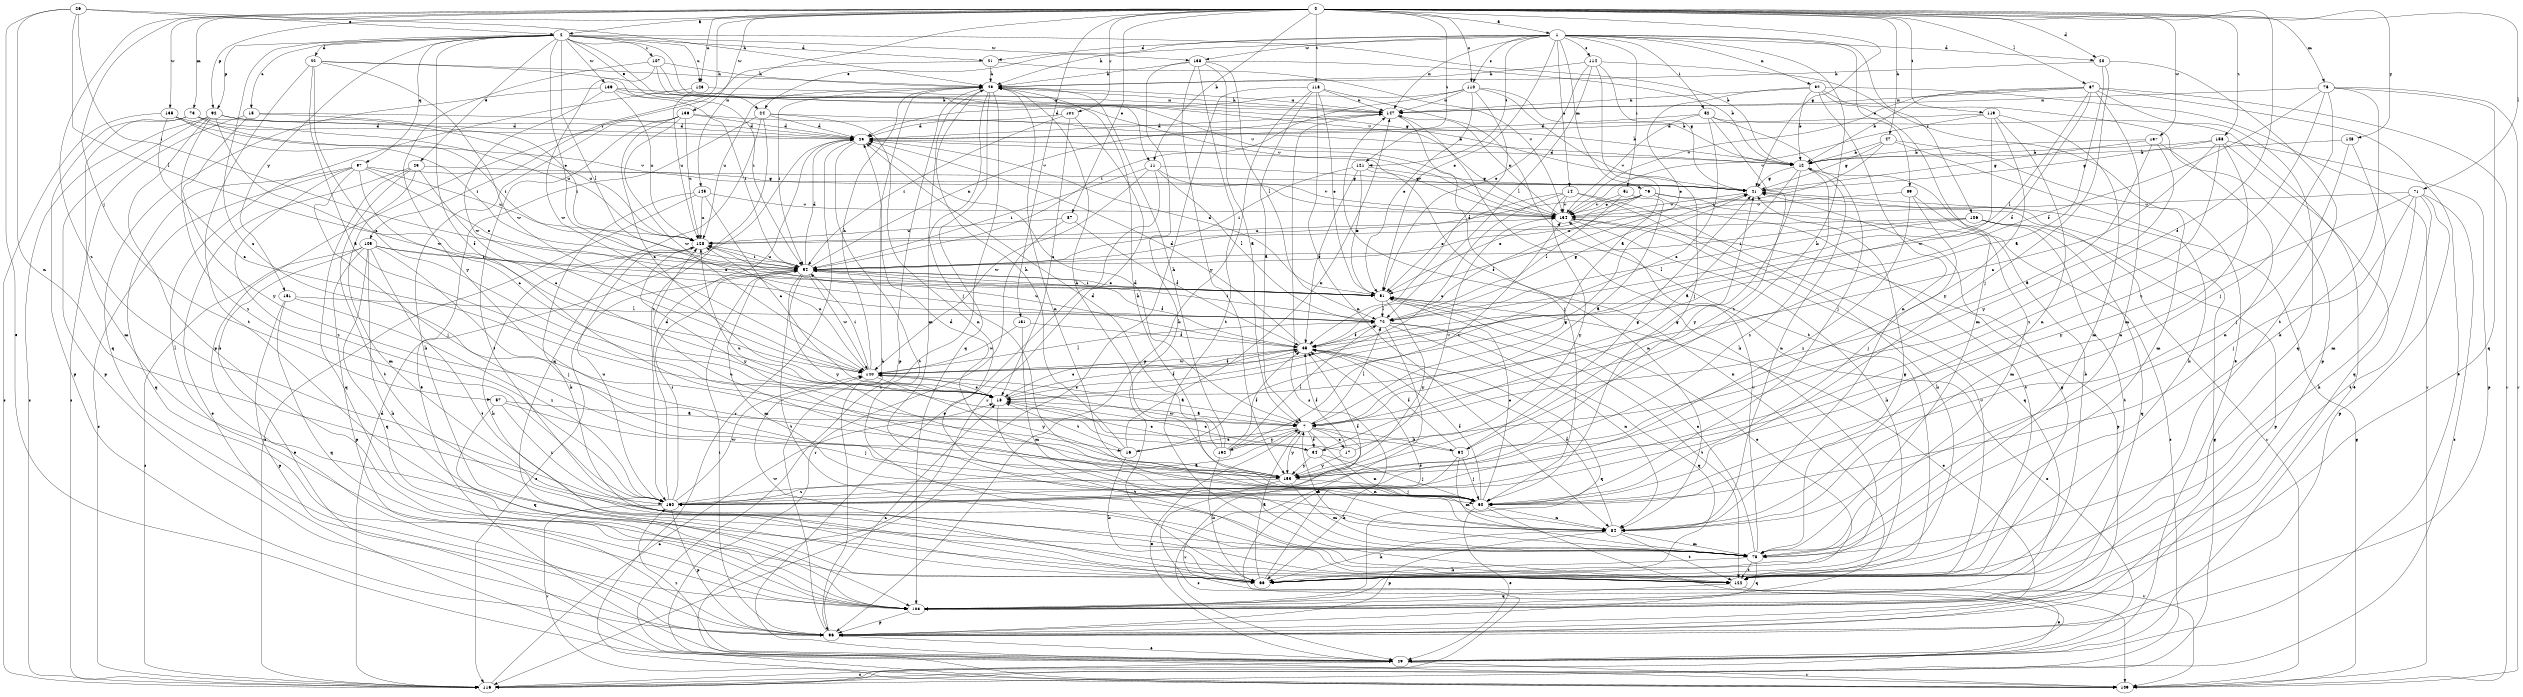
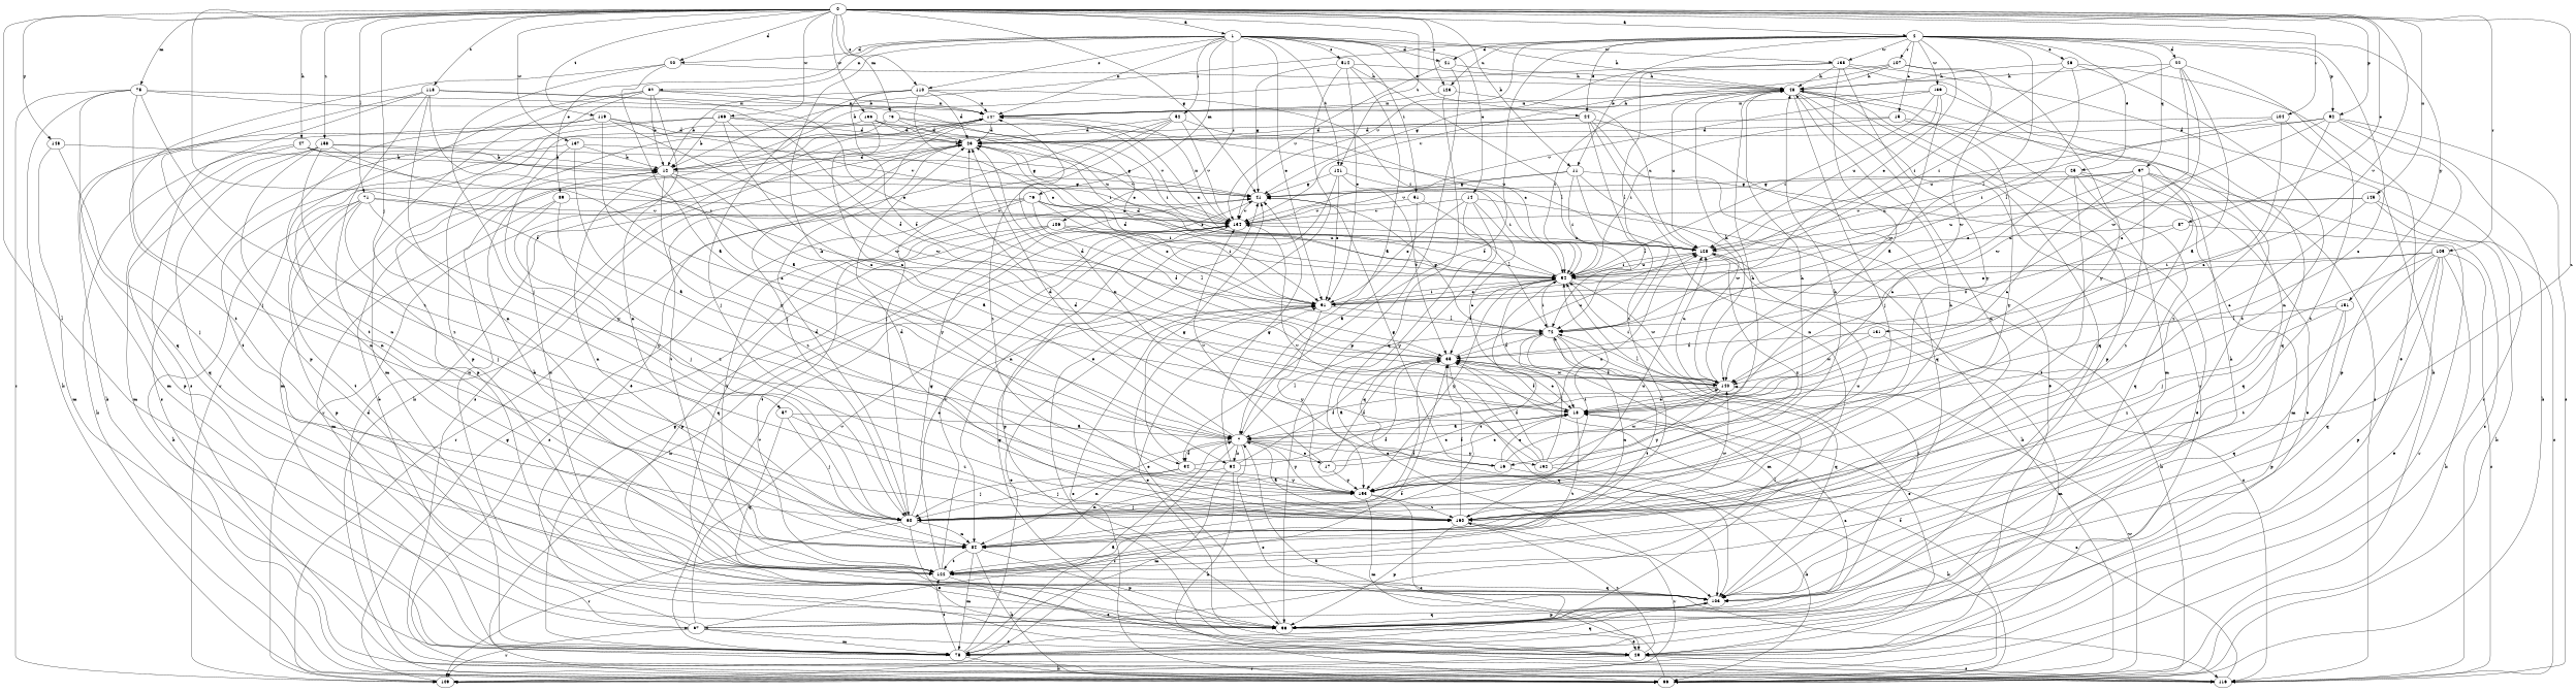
  strict digraph {
    0
    1
    2
    11
    20
    34
    41
    47
    57
    67
    71
    73
    75
    87
    92
    104
    105
    110
    118
    119
    121
    123
    131
    135
    136
    137
    145
    148
    158
    160
    14
    21
    24
    48
    51
    52
    64
    76
    82
    89
    91
    106
-   114
+   114 [label=514]
    138
    147
    12
    15
    16
    22
    25
    26
    72
    97
    107
    134
    139
    151
    29
    54
    140
    n61 [label=7]
    122
    60
    84
    153
    18
    66
    78
    103
    109
    35
    116
    96
    23
    128
    17
    152
    0 -> 1 [label=a]
    0 -> 2 [label=a]
    0 -> 11 [label=b]
    0 -> 20 [label=d]
    0 -> 34 [label=f]
    0 -> 41 [label=g]
    0 -> 47 [label=h]
    0 -> 57 [label=j]
    0 -> 67 [label=l]
    0 -> 71 [label=l]
    0 -> 73 [label=m]
    0 -> 75 [label=m]
    0 -> 87 [label=o]
    0 -> 92 [label=p]
    0 -> 104 [label=r]
    0 -> 105 [label=r]
    0 -> 110 [label=s]
    0 -> 118 [label=t]
    0 -> 119 [label=t]
    0 -> 121 [label=t]
    0 -> 123 [label=u]
    0 -> 131 [label=v]
    0 -> 135 [label=w]
    0 -> 136 [label=w]
    0 -> 137 [label=w]
    0 -> 145 [label=x]
    0 -> 148 [label=y]
    0 -> 158 [label=z]
    0 -> 160 [label=z]
    1 -> 20 [label=d]
    1 -> 110 [label=s]
    1 -> 121 [label=t]
    1 -> 14 [label=c]
    1 -> 21 [label=d]
    1 -> 24 [label=e]
    1 -> 48 [label=h]
    1 -> 51 [label=i]
    1 -> 52 [label=i]
    1 -> 64 [label=k]
    1 -> 76 [label=m]
    1 -> 82 [label=n]
    1 -> 89 [label=o]
    1 -> 91 [label=o]
    1 -> 106 [label=r]
    1 -> 114 [label=s]
    1 -> 138 [label=w]
    1 -> 147 [label=x]
    2 -> 11 [label=b]
    2 -> 34 [label=f]
    2 -> 92 [label=p]
    2 -> 123 [label=u]
    2 -> 21 [label=d]
    2 -> 24 [label=e]
    2 -> 91 [label=o]
    2 -> 138 [label=w]
    2 -> 12 [label=b]
    2 -> 15 [label=c]
    2 -> 16 [label=c]
    2 -> 22 [label=d]
    2 -> 25 [label=e]
-   26 -> 2 [label=e]
+   2 -> 26 [label=e]
    2 -> 72 [label=l]
    2 -> 97 [label=q]
    2 -> 107 [label=r]
    2 -> 134 [label=v]
    2 -> 139 [label=w]
    2 -> 151 [label=y]
    11 -> 41 [label=g]
    11 -> 72 [label=l]
    11 -> 134 [label=v]
    11 -> 29 [label=e]
    11 -> 54 [label=i]
    11 -> 140 [label=w]
    20 -> 48 [label=h]
    20 -> n61 [label=a]
    20 -> 122 [label=t]
    20 -> 60 [label=j]
    34 -> 41 [label=g]
    34 -> 60 [label=j]
    34 -> 84 [label=n]
    34 -> 153 [label=y]
    34 -> 18 [label=c]
    41 -> 134 [label=v]
    47 -> 41 [label=g]
    47 -> 12 [label=b]
    47 -> 54 [label=i]
    47 -> 66 [label=k]
    47 -> 78 [label=m]
    57 -> 160 [label=z]
    57 -> n61 [label=a]
    57 -> 60 [label=j]
    57 -> 103 [label=q]
    67 -> 147 [label=x]
    67 -> 12 [label=b]
    67 -> 72 [label=l]
    67 -> 134 [label=v]
    67 -> 29 [label=e]
    67 -> 78 [label=m]
-   67 -> 103 [label=q]
+   103 -> 67 [label=q]
    67 -> 109 [label=r]
    67 -> 35 [label=f]
    71 -> 134 [label=v]
    71 -> 122 [label=t]
    71 -> 60 [label=j]
    71 -> 153 [label=y]
    71 -> 66 [label=k]
-   71 -> 116 [label=s]
+   71 -> 128 [label=s]
    71 -> 96 [label=p]
    73 -> 54 [label=i]
    73 -> 78 [label=m]
    73 -> 96 [label=p]
    73 -> 23 [label=d]
    73 -> 128 [label=u]
    75 -> 160 [label=z]
    75 -> 147 [label=x]
    75 -> 60 [label=j]
    75 -> 66 [label=k]
    75 -> 103 [label=q]
    75 -> 109 [label=r]
    75 -> 35 [label=f]
    87 -> 109 [label=r]
    87 -> 35 [label=f]
    87 -> 128 [label=u]
    92 -> 160 [label=z]
    92 -> 140 [label=w]
    92 -> 66 [label=k]
    92 -> 116 [label=s]
    92 -> 96 [label=p]
    92 -> 23 [label=d]
    92 -> 128 [label=u]
    104 -> 54 [label=i]
    104 -> 18 [label=c]
    104 -> 109 [label=r]
    104 -> 23 [label=d]
    105 -> 91 [label=o]
    105 -> 29 [label=e]
    105 -> 54 [label=i]
    105 -> 122 [label=t]
    105 -> 60 [label=j]
    105 -> 66 [label=k]
    105 -> 103 [label=q]
    105 -> 116 [label=s]
    105 -> 96 [label=p]
    110 -> 91 [label=o]
    110 -> 147 [label=x]
    110 -> 12 [label=b]
    110 -> 54 [label=i]
    110 -> 60 [label=j]
    110 -> 35 [label=f]
    110 -> 23 [label=d]
    118 -> 91 [label=o]
    118 -> 147 [label=x]
    118 -> n61 [label=a]
    118 -> 122 [label=t]
    118 -> 84 [label=n]
    118 -> 116 [label=s]
    118 -> 96 [label=p]
    119 -> 134 [label=v]
    119 -> 140 [label=w]
    119 -> 84 [label=n]
    119 -> 153 [label=y]
    119 -> 78 [label=m]
    119 -> 23 [label=d]
    121 -> 41 [label=g]
    121 -> 91 [label=o]
    121 -> 54 [label=i]
    121 -> 84 [label=n]
    121 -> 35 [label=f]
    123 -> 147 [label=x]
-   123 -> 103 [label=l]
+   123 -> 103 [label=q]
    123 -> 128 [label=u]
    131 -> 140 [label=w]
    131 -> 78 [label=m]
    131 -> 35 [label=f]
    135 -> 134 [label=v]
    135 -> 54 [label=i]
    135 -> 18 [label=c]
    135 -> 116 [label=s]
    135 -> 23 [label=d]
    136 -> 12 [label=b]
    136 -> 140 [label=w]
    136 -> 122 [label=t]
    136 -> 18 [label=c]
    136 -> 66 [label=k]
    136 -> 23 [label=d]
    136 -> 128 [label=u]
    137 -> 41 [label=g]
    137 -> 12 [label=b]
    137 -> n61 [label=a]
    137 -> 84 [label=n]
    137 -> 153 [label=y]
    145 -> 134 [label=v]
    145 -> 18 [label=c]
    145 -> 66 [label=k]
    145 -> 116 [label=s]
    145 -> 128 [label=u]
    148 -> 12 [label=b]
    148 -> 60 [label=j]
    148 -> 78 [label=m]
    158 -> 41 [label=g]
    158 -> 160 [label=z]
    158 -> 12 [label=b]
    158 -> 84 [label=n]
    158 -> 18 [label=c]
    158 -> 103 [label=q]
    158 -> 96 [label=p]
    160 -> 54 [label=i]
    160 -> 140 [label=w]
    160 -> n61 [label=a]
    160 -> 109 [label=r]
    160 -> 35 [label=f]
    160 -> 96 [label=p]
    160 -> 23 [label=d]
    160 -> 128 [label=u]
    14 -> 91 [label=o]
    14 -> 134 [label=v]
    14 -> 153 [label=y]
    14 -> 18 [label=c]
    14 -> 66 [label=k]
    14 -> 103 [label=q]
    21 -> 48 [label=h]
    21 -> 134 [label=v]
    21 -> 96 [label=p]
    24 -> 160 [label=z]
    24 -> 12 [label=b]
    24 -> 29 [label=e]
    24 -> 84 [label=n]
    24 -> 103 [label=q]
    24 -> 23 [label=d]
    48 -> 147 [label=x]
    48 -> 54 [label=i]
    48 -> 60 [label=j]
    48 -> 84 [label=n]
    48 -> 78 [label=m]
    48 -> 103 [label=q]
    48 -> 109 [label=r]
    48 -> 96 [label=p]
    48 -> 128 [label=u]
    51 -> 72 [label=l]
    51 -> 134 [label=v]
    51 -> n61 [label=a]
    52 -> 160 [label=z]
    52 -> 134 [label=v]
    52 -> 29 [label=e]
    52 -> 60 [label=j]
-   52 -> 18 [label=c]
+   52 -> 54 [label=c]
    52 -> 23 [label=d]
    64 -> 41 [label=g]
    64 -> 60 [label=j]
    64 -> 66 [label=k]
    64 -> 78 [label=m]
    64 -> 35 [label=f]
    64 -> 128 [label=u]
    76 -> 91 [label=o]
    76 -> 134 [label=o]
    76 -> 54 [label=i]
    76 -> 122 [label=t]
    76 -> 109 [label=r]
    76 -> 35 [label=f]
    76 -> 116 [label=s]
    82 -> 91 [label=o]
    82 -> 147 [label=x]
    82 -> 12 [label=b]
    82 -> 84 [label=n]
    82 -> 78 [label=m]
    82 -> 109 [label=r]
    82 -> 96 [label=p]
    89 -> 160 [label=z]
    89 -> 134 [label=v]
    89 -> 60 [label=j]
    89 -> 78 [label=m]
    91 -> 72 [label=l]
    91 -> 54 [label=i]
    91 -> 153 [label=y]
    91 -> 23 [label=d]
    106 -> 72 [label=l]
    106 -> 54 [label=i]
    106 -> 122 [label=t]
    106 -> 103 [label=q]
    106 -> 96 [label=p]
    106 -> 128 [label=u]
    114 -> 41 [label=g]
    114 -> 48 [label=h]
    114 -> 91 [label=o]
    114 -> 72 [label=l]
    114 -> 29 [label=e]
    114 -> n61 [label=a]
    138 -> 48 [label=h]
    138 -> 12 [label=b]
    138 -> 72 [label=l]
    138 -> n61 [label=a]
    138 -> 122 [label=t]
    138 -> 153 [label=y]
    138 -> 66 [label=k]
    147 -> 48 [label=h]
    147 -> 60 [label=j]
    147 -> 66 [label=k]
    147 -> 116 [label=s]
    147 -> 23 [label=d]
    12 -> 41 [label=g]
    12 -> 160 [label=z]
    12 -> n61 [label=a]
    12 -> 84 [label=n]
    12 -> 153 [label=y]
    15 -> 54 [label=i]
    15 -> 153 [label=y]
    15 -> 116 [label=s]
    15 -> 23 [label=d]
    16 -> 41 [label=g]
    16 -> 48 [label=h]
    16 -> 147 [label=x]
-   16 -> 18 [label=t]
+   16 -> 18 [label=c]
    16 -> 66 [label=k]
    22 -> 48 [label=h]
    22 -> 54 [label=i]
    22 -> 140 [label=w]
    22 -> n61 [label=a]
    22 -> 122 [label=t]
    22 -> 18 [label=c]
    25 -> 41 [label=g]
    25 -> 29 [label=e]
    25 -> 122 [label=t]
    25 -> 18 [label=c]
    25 -> 78 [label=m]
    25 -> 103 [label=q]
    26 -> 48 [label=h]
    26 -> 72 [label=l]
    26 -> 29 [label=e]
    26 -> 54 [label=i]
    26 -> 84 [label=n]
    72 -> 41 [label=g]
    72 -> 29 [label=e]
    72 -> 54 [label=i]
    72 -> 122 [label=t]
    72 -> 84 [label=n]
    72 -> 103 [label=q]
    72 -> 35 [label=f]
    97 -> 41 [label=g]
    97 -> 160 [label=z]
    97 -> 91 [label=o]
    97 -> 60 [label=j]
    97 -> 18 [label=c]
    97 -> 103 [label=q]
    97 -> 116 [label=s]
    97 -> 128 [label=u]
    107 -> 41 [label=g]
    107 -> 48 [label=h]
    107 -> 134 [label=v]
    107 -> 140 [label=w]
    107 -> 153 [label=y]
    134 -> 147 [label=x]
    134 -> 66 [label=k]
    134 -> 96 [label=p]
    134 -> 128 [label=u]
    139 -> 147 [label=x]
    139 -> 134 [label=v]
    139 -> 54 [label=i]
    139 -> 140 [label=w]
    139 -> 103 [label=q]
    139 -> 128 [label=u]
    151 -> 160 [label=z]
    151 -> 72 [label=l]
    151 -> 103 [label=q]
    151 -> 96 [label=p]
    29 -> 160 [label=z]
    29 -> 91 [label=o]
    29 -> 109 [label=r]
    29 -> 116 [label=s]
    54 -> 91 [label=o]
    54 -> 147 [label=x]
    54 -> 140 [label=w]
    54 -> 122 [label=t]
    54 -> 153 [label=y]
    54 -> 78 [label=m]
    54 -> 35 [label=f]
    54 -> 116 [label=s]
    54 -> 23 [label=d]
    54 -> 128 [label=u]
    140 -> 48 [label=h]
    140 -> 72 [label=l]
    140 -> 54 [label=i]
    140 -> n61 [label=a]
    140 -> 153 [label=y]
    140 -> 18 [label=c]
    140 -> 35 [label=f]
    140 -> 128 [label=u]
    n61 -> 34 [label=f]
    n61 -> 64 [label=k]
    n61 -> 16 [label=c]
    n61 -> 72 [label=l]
    n61 -> 29 [label=e]
    n61 -> 84 [label=n]
    n61 -> 153 [label=y]
    n61 -> 109 [label=r]
    n61 -> 23 [label=d]
    n61 -> 17 [label=c]
    n61 -> 152 [label=y]
    122 -> 41 [label=g]
    122 -> 12 [label=b]
    122 -> 134 [label=v]
    122 -> 29 [label=e]
    122 -> 103 [label=q]
    60 -> 48 [label=h]
    60 -> 91 [label=o]
    60 -> 29 [label=e]
    60 -> 84 [label=n]
    60 -> 109 [label=r]
    60 -> 35 [label=f]
    60 -> 23 [label=d]
    60 -> 128 [label=u]
    84 -> 122 [label=t]
    84 -> 66 [label=k]
    84 -> 78 [label=m]
    84 -> 35 [label=f]
    84 -> 96 [label=p]
    153 -> 160 [label=z]
    153 -> 48 [label=h]
    153 -> 60 [label=j]
    153 -> 78 [label=m]
    153 -> 116 [label=s]
    18 -> n61 [label=a]
    18 -> 122 [label=t]
    18 -> 35 [label=f]
    66 -> 91 [label=o]
    66 -> 140 [label=w]
    66 -> n61 [label=a]
    66 -> 35 [label=f]
    78 -> 41 [label=g]
    78 -> 91 [label=o]
    78 -> 134 [label=v]
    78 -> n61 [label=a]
    78 -> 122 [label=t]
    78 -> 66 [label=k]
    78 -> 103 [label=q]
    103 -> 96 [label=p]
    109 -> 41 [label=g]
    35 -> 140 [label=w]
    35 -> 18 [label=c]
    35 -> 103 [label=q]
    35 -> 23 [label=d]
    35 -> 128 [label=u]
    116 -> 41 [label=g]
    116 -> 18 [label=c]
    116 -> 23 [label=d]
    96 -> 48 [label=h]
    96 -> 91 [label=o]
    96 -> 147 [label=x]
    96 -> 29 [label=e]
    96 -> 54 [label=i]
    96 -> 18 [label=c]
    23 -> 12 [label=d]
    23 -> 134 [label=v]
    23 -> 122 [label=t]
    23 -> 109 [label=r]
    128 -> 54 [label=i]
    128 -> 153 [label=y]
    128 -> 66 [label=k]
    17 -> 134 [label=v]
    17 -> 153 [label=y]
    17 -> 18 [label=c]
    17 -> 35 [label=f]
    152 -> 48 [label=h]
    152 -> 72 [label=l]
    152 -> 134 [label=v]
    152 -> 140 [label=w]
    152 -> 66 [label=k]
    152 -> 35 [label=f]
    152 -> 23 [label=d]
  }
